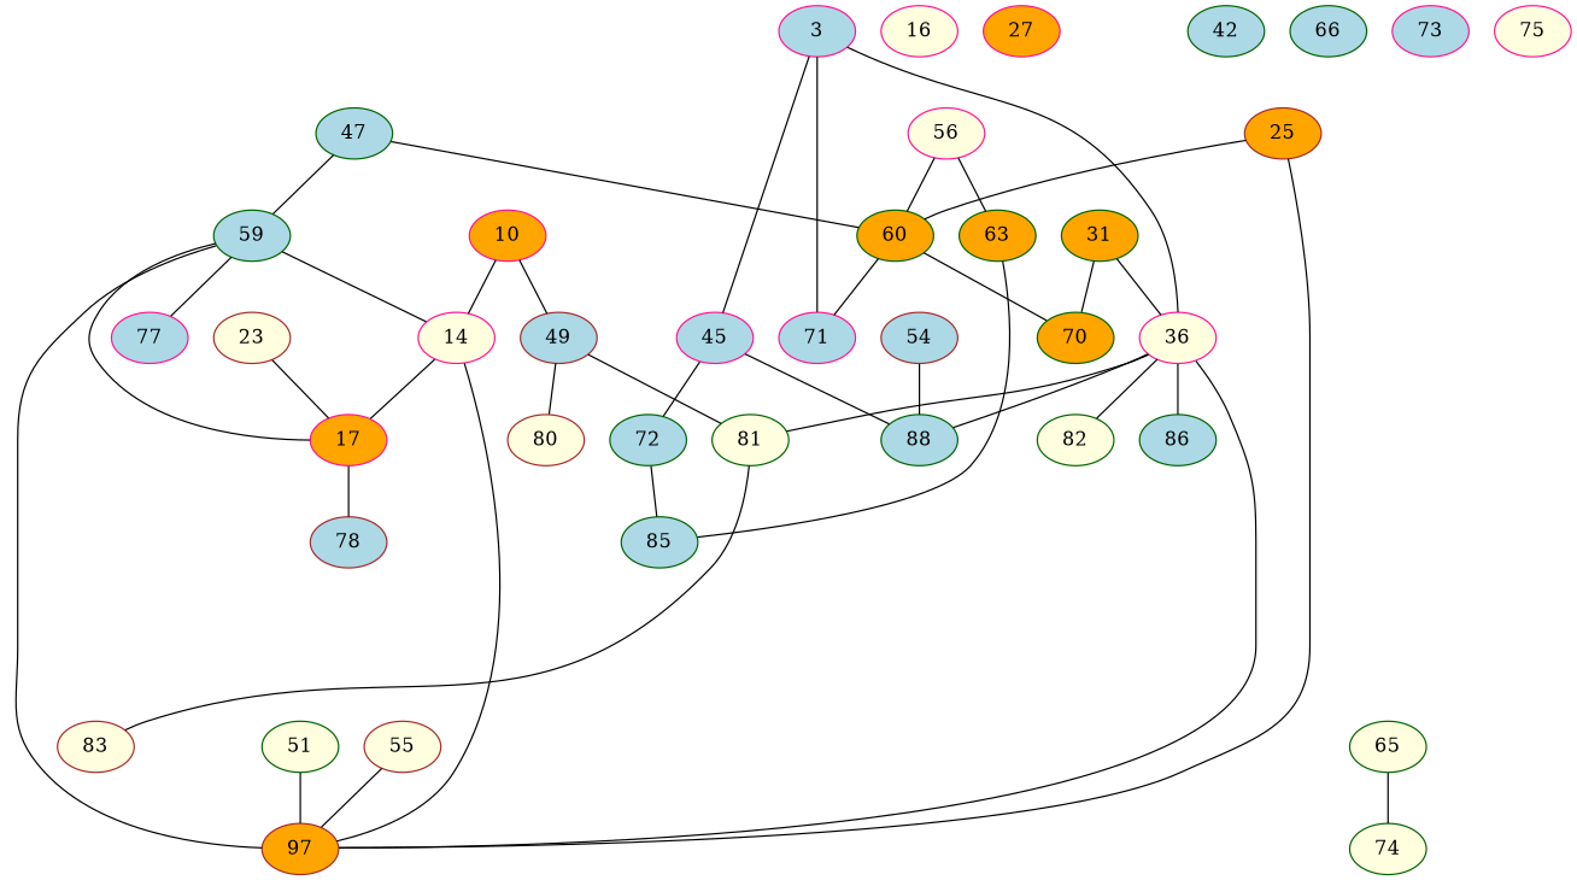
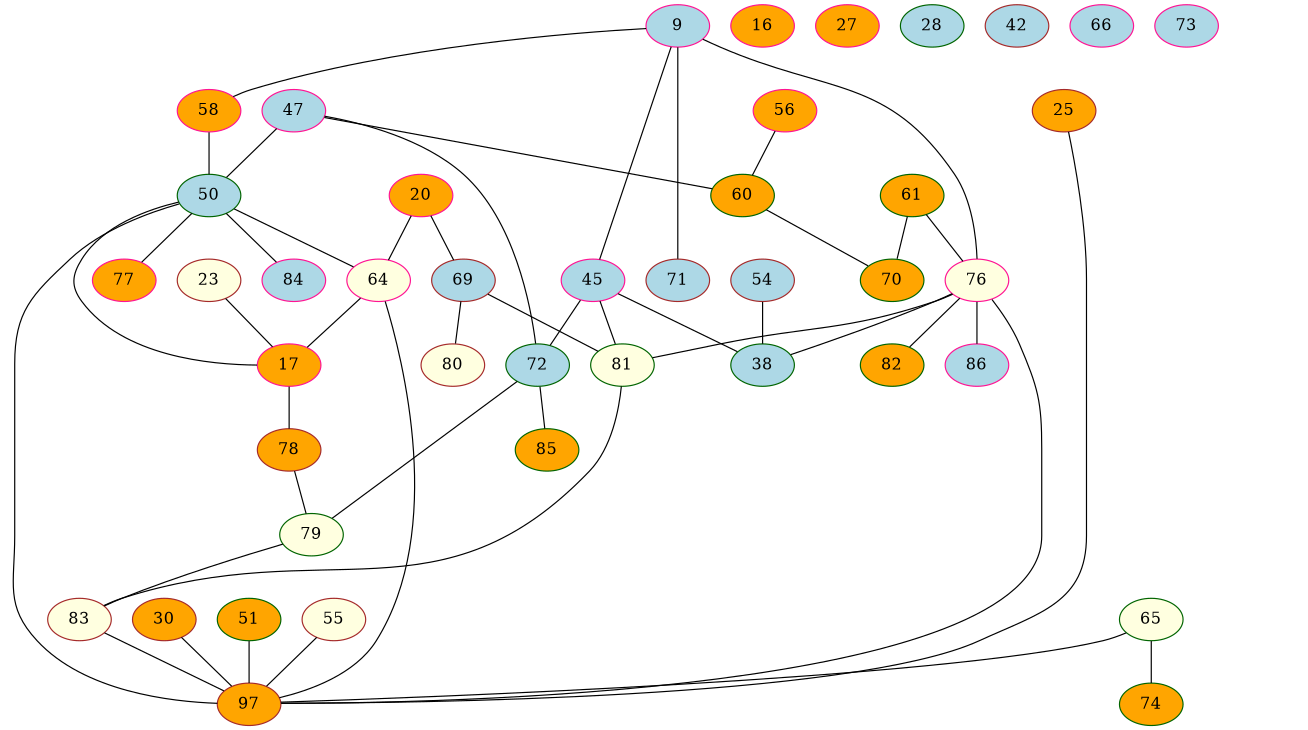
  graph {
    node [color=darkgreen fillcolor=lightblue style=filled]
-   3 [color=deeppink]
+   3 [color=deeppink label=9]
    n2 [color=deeppink label=45]
-   71 [color=deeppink super="+15"]
-   76 [color=deeppink fillcolor=lightyellow super="+29+11" label=36]
+   58 [color=deeppink fillcolor=orange super="+22+38"]
+   71 [color=brown super="+15"]
+   76 [color=deeppink fillcolor=lightyellow super="+29+11"]
    72 [super="+43"]
    81 [fillcolor=lightyellow super="+32"]
-   88 [super="+33"]
-   59 [super="+41+40+49"]
+   88 [super="+33" label=38]
+   59 [super="+41+40+49" label=50]
    n10 [color=brown fillcolor=orange label=97 super="+4+45+44+17+62"]
-   82 [fillcolor=lightyellow]
-   86
-   10 [color=deeppink fillcolor=orange]
-   64 [color=deeppink fillcolor=lightyellow label=14]
-   69 [color=brown label=49]
+   82 [fillcolor=orange]
+   86 [color=deeppink]
+   10 [color=deeppink fillcolor=orange label=20]
+   64 [color=deeppink fillcolor=lightyellow]
+   69 [color=brown]
    n16 [color=deeppink fillcolor=orange label=17 super="+48"]
    80 [color=brown fillcolor=lightyellow]
-   16 [color=deeppink fillcolor=lightyellow]
+   16 [color=deeppink fillcolor=orange]
    23 [color=brown fillcolor=lightyellow super="+12"]
-   78 [color=brown]
+   78 [color=brown fillcolor=orange]
    60 [fillcolor=orange super="+19+21"]
    70 [fillcolor=orange]
    25 [color=brown fillcolor=orange]
    27 [color=deeppink fillcolor=orange]
-   42
-   85
+   28
+   30 [color=brown fillcolor=orange]
+   42 [color=brown]
+   85 [fillcolor=orange]
+   79 [fillcolor=lightyellow super="+68"]
    83 [color=brown fillcolor=lightyellow super="+52"]
-   77 [color=deeppink]
-   47
-   51 [fillcolor=lightyellow]
+   77 [color=deeppink fillcolor=orange]
+   84 [color=deeppink]
+   47 [color=deeppink]
+   51 [fillcolor=orange]
    54 [color=brown]
    55 [color=brown fillcolor=lightyellow]
-   56 [color=deeppink fillcolor=lightyellow]
-   63 [fillcolor=orange]
-   61 [fillcolor=orange label=31]
+   56 [color=deeppink fillcolor=orange]
+   61 [fillcolor=orange]
    65 [fillcolor=lightyellow super="+1+35"]
-   74 [fillcolor=lightyellow]
-   66
+   74 [fillcolor=orange]
+   66 [color=deeppink]
    73 [color=deeppink]
-   75 [color=deeppink fillcolor=lightyellow]
    3 -- n2
+   3 -- 58
    3 -- 71
    3 -- 76 [weight=2]
    n2 -- 72
+   n2 -- 81 [weight=2]
    n2 -- 88
+   58 -- 59
    76 -- 81 [weight=2]
    76 -- 88
    76 -- n10
    76 -- 82
    76 -- 86
    72 -- 85
+   72 -- 79 [weight=2]
    81 -- 83
    59 -- n10 [weight=3]
    59 -- 64
    59 -- n16
    59 -- 77
+   59 -- 84
    10 -- 64
    10 -- 69
    64 -- n10
    64 -- n16 [weight=2]
    69 -- 81 [weight=2]
    69 -- 80
    n16 -- 78
    23 -- n16
-   60 -- 71
+   78 -- 79
    60 -- 70
    25 -- n10
-   25 -- 60
+   30 -- n10
+   79 -- 83
+   83 -- n10
+   47 -- 72
    47 -- 59 [weight=3]
    47 -- 60
    51 -- n10
    54 -- 88
    55 -- n10
    56 -- 60
-   56 -- 63
-   63 -- 85
    61 -- 76
    61 -- 70
+   65 -- n10
    65 -- 74
  }
